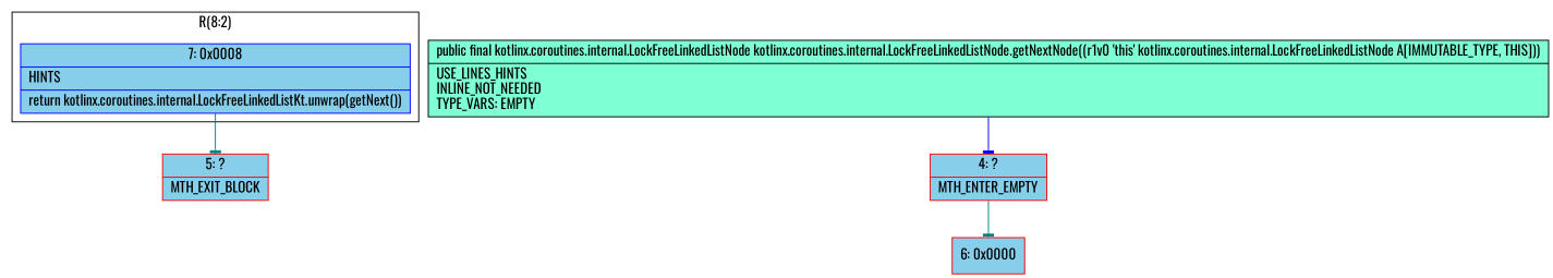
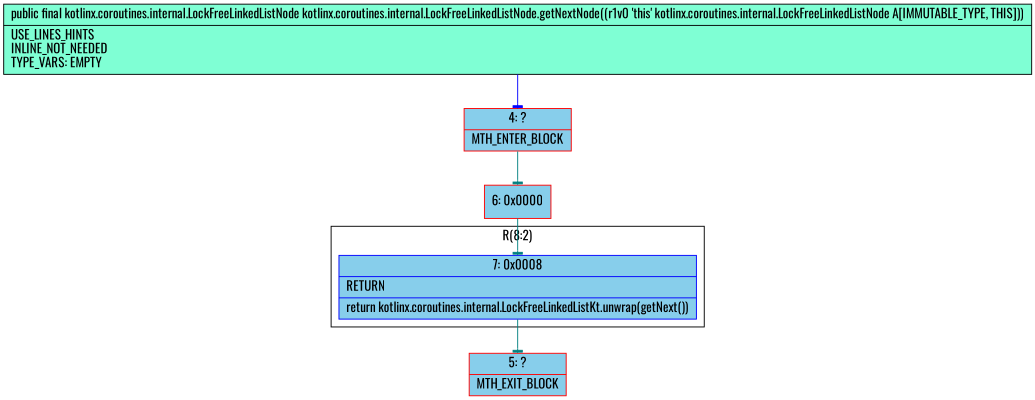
  digraph {
    fontname=Oswald
    node [color=red fillcolor=skyblue fontname=Oswald shape=record style=filled]
    edge [arrowhead=tee color=teal fontname=Oswald]
-   n1 [color=blue label="{7\:\ 0x0008|HINTS\l|return kotlinx.coroutines.internal.LockFreeLinkedListKt.unwrap(getNext())\l}"]
+   n1 [color=blue label="{7\:\ 0x0008|RETURN\l|return kotlinx.coroutines.internal.LockFreeLinkedListKt.unwrap(getNext())\l}"]
    n2 [label="{5\:\ ?|MTH_EXIT_BLOCK\l}"]
-   n3 [label="{4\:\ ?|MTH_ENTER_EMPTY\l}"]
+   n3 [label="{4\:\ ?|MTH_ENTER_BLOCK\l}"]
    n4 [label="{6\:\ 0x0000}"]
    n5 [fillcolor=aquamarine label="{public final kotlinx.coroutines.internal.LockFreeLinkedListNode kotlinx.coroutines.internal.LockFreeLinkedListNode.getNextNode((r1v0 'this' kotlinx.coroutines.internal.LockFreeLinkedListNode A[IMMUTABLE_TYPE, THIS]))  | USE_LINES_HINTS\lINLINE_NOT_NEEDED\lTYPE_VARS: EMPTY\l}" color=""]
    subgraph cluster_1 {
      label="R(8:2)"
      n1
    }
    n1 -> n2
    n3 -> n4
+   n4 -> n1
    n5 -> n3 [color=blue]
  }
